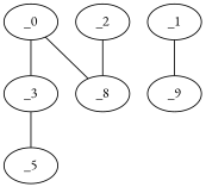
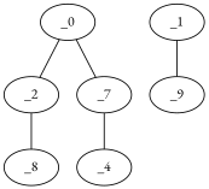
  graph {
    fontname="EB Garamond"
    node [fontname="EB Garamond"]
    edge [fontname="EB Garamond"]
    _0 [x=0.764739 y=2.96649]
    _2 [x=0.73 y=0.64]
-   _3 [x=0.471385 y=1.77651]
+   _3 [x=0.471385 y=1.77651 label=_7]
    n4 [label=_8 x=0.195573 y=1.22639]
    _1 [x=1.92 y=2.85]
    n6 [label=_9 x=0.533988 y=2.14476]
-   _4 [x=1.8638 y=0.685845 label=_5]
-   _0 -- n4
+   _4 [x=1.8638 y=0.685845]
+   _0 -- _2
    _0 -- _3
    _2 -- n4
    _3 -- _4
    _1 -- n6
  }
